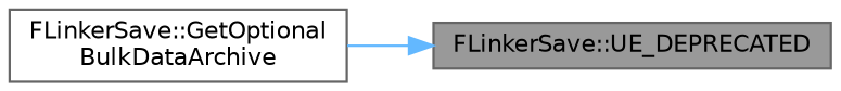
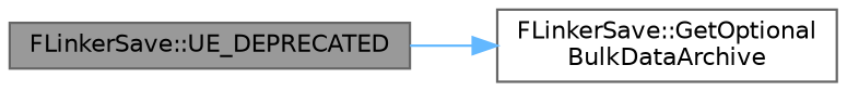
  digraph {
    rankdir=LR
    node [fontname=Helvetica fontsize=10 shape=box style=filled]
    n1 [color=gray40 fillcolor=grey60 fontcolor=black height=0.2 label="FLinkerSave::UE_DEPRECATED" width=0.4]
    n2 [color=grey40 fillcolor=white height=0.2 label="FLinkerSave::GetOptional\lBulkDataArchive" width=0.4]
-   n2 -> n1 [color=steelblue1 fontname=Helvetica fontsize=10 labelfontname=Helvetica labelfontsize=10 style=solid]
+   n1 -> n2 [color=steelblue1 fontname=Helvetica fontsize=10 labelfontname=Helvetica labelfontsize=10 style=solid]
  }
